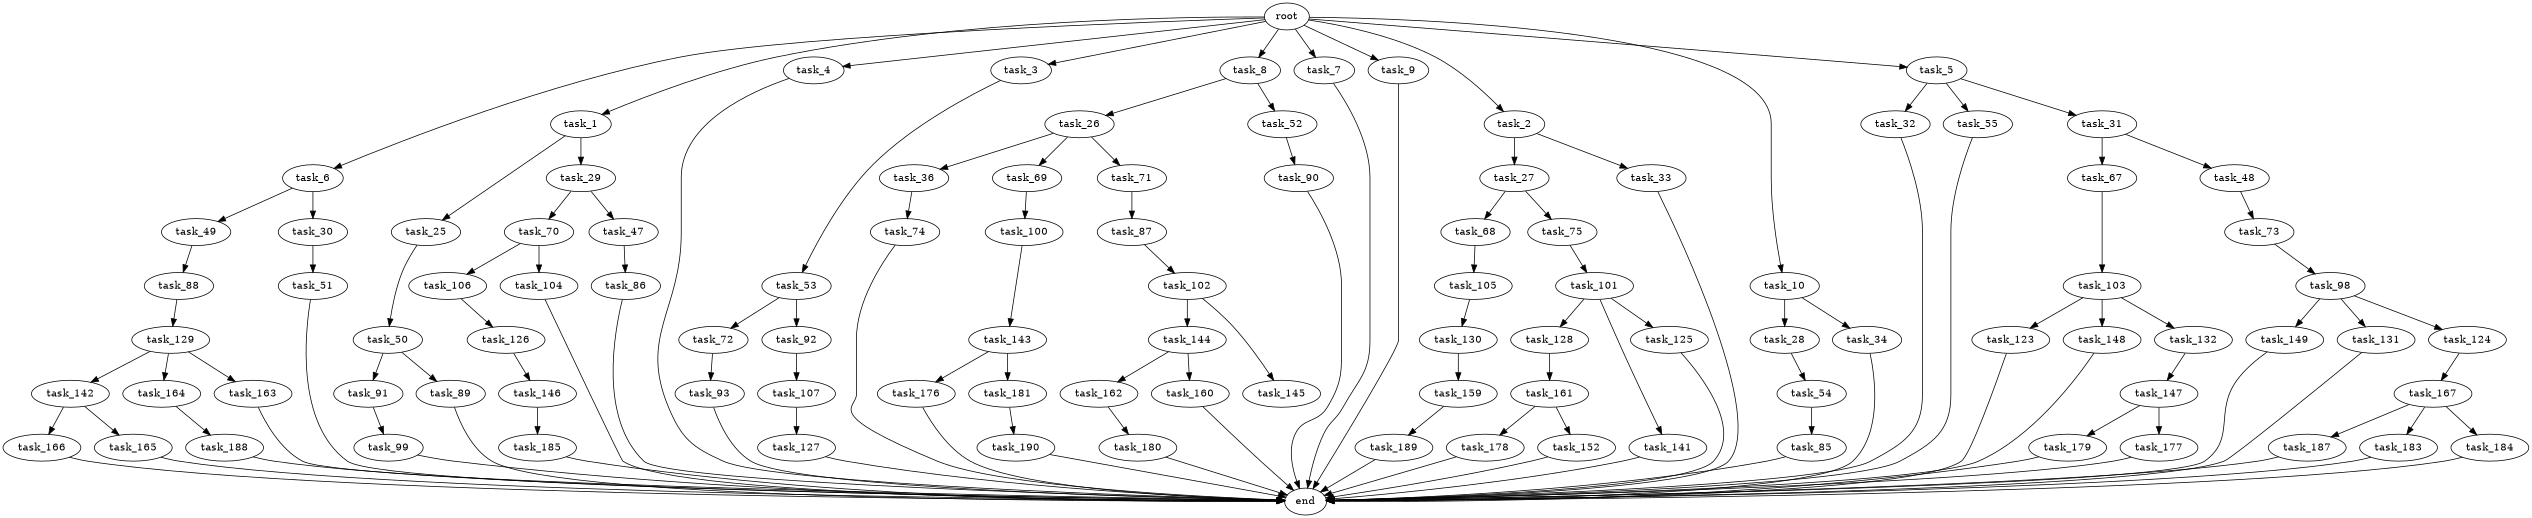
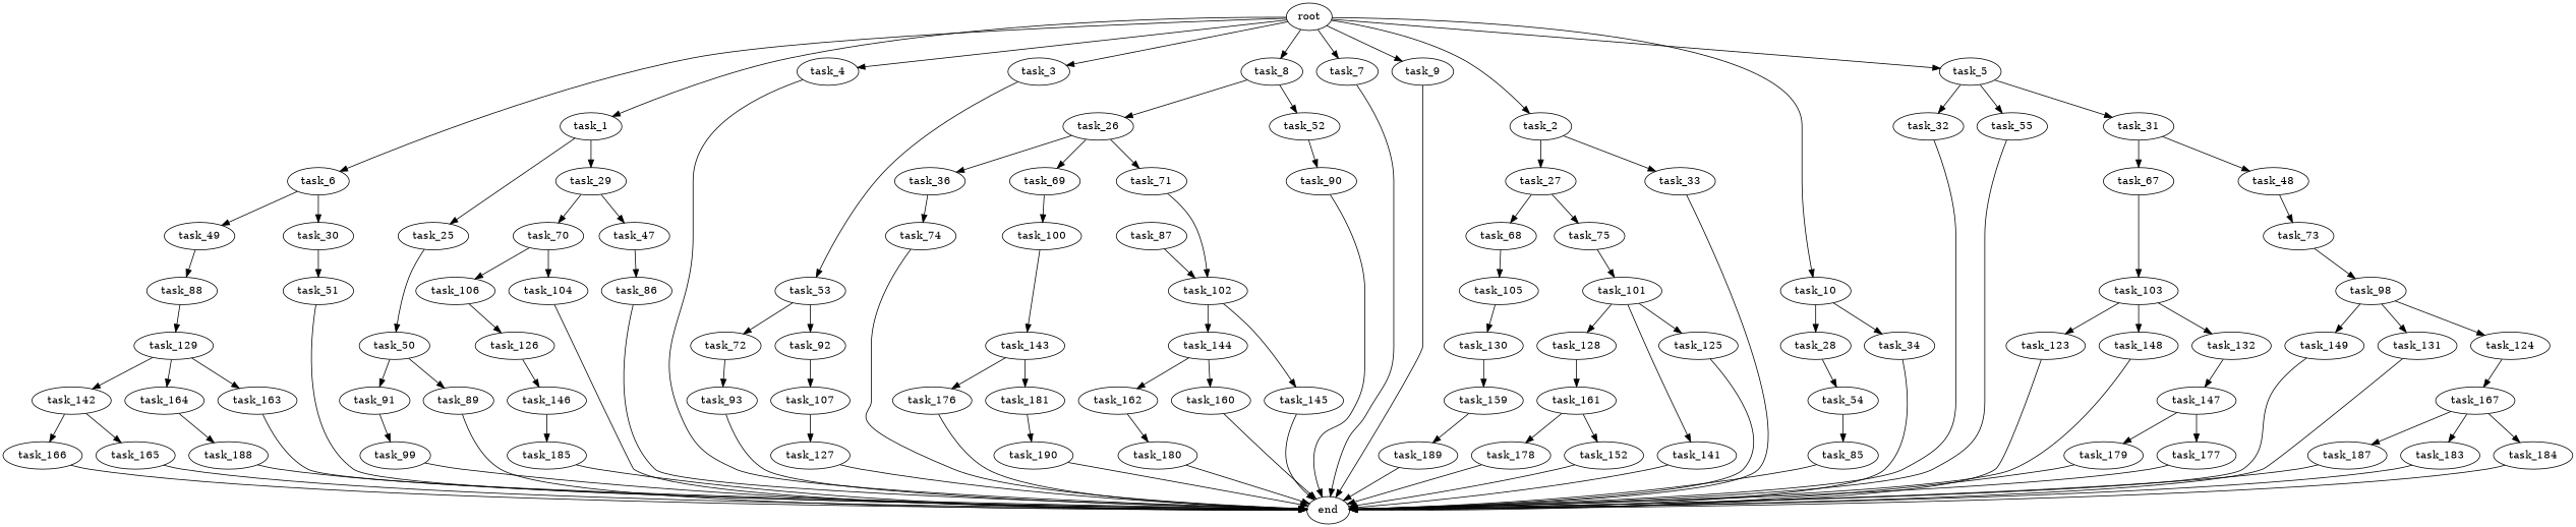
  digraph {
    task_6
    task_49
    task_30
    task_88
    task_51
    task_91
    task_99
    end
    task_187
    task_123
    n11 [label=task_36]
    task_26
    task_69
    task_71
    task_74
    task_100
    task_87
    task_1
    task_25
    task_29
    task_50
    task_70
    task_47
    task_159
    task_189
    task_68
    task_105
    task_130
    task_190
    task_149
    task_72
    task_93
    root
    task_4
    task_3
    task_8
    task_7
    task_9
    task_2
    task_10
    task_5
    task_53
    task_52
    task_27
    task_33
    task_28
    task_34
    task_32
    task_55
    task_31
    task_178
    task_179
    task_144
    task_162
    task_160
    task_180
    task_148
    task_92
    task_98
    task_131
    task_124
    task_167
    task_147
    task_177
    task_85
    task_183
    n67 [label=task_152]
    task_90
    task_184
    task_75
    task_101
    task_86
    task_166
    task_107
    task_127
    task_129
    task_145
    task_128
    task_161
    task_54
    task_142
    task_164
    task_163
    task_143
    task_176
    task_181
    task_188
    task_89
    task_126
    task_146
    task_185
    task_67
    task_48
    task_103
    task_73
    task_165
    task_141
    task_125
    task_106
    task_102
    task_104
    task_132
    task_6 -> task_49
    task_6 -> task_30
    task_49 -> task_88
    task_30 -> task_51
    task_88 -> task_129
    task_51 -> end
    task_91 -> task_99
    task_99 -> end
    task_187 -> end
    task_123 -> end
    n11 -> task_74
    task_26 -> n11
    task_26 -> task_69
    task_26 -> task_71
    task_69 -> task_100
-   task_71 -> task_87
+   task_71 -> task_102
    task_74 -> end
    task_100 -> task_143
    task_87 -> task_102
    task_1 -> task_25
    task_1 -> task_29
    task_25 -> task_50
    task_29 -> task_70
    task_29 -> task_47
    task_50 -> task_91
    task_50 -> task_89
    task_70 -> task_106
    task_70 -> task_104
    task_47 -> task_86
    task_159 -> task_189
    task_189 -> end
    task_68 -> task_105
    task_105 -> task_130
    task_130 -> task_159
    task_190 -> end
    task_149 -> end
    task_72 -> task_93
    task_93 -> end
    root -> task_6
    root -> task_1
    root -> task_4
    root -> task_3
    root -> task_8
    root -> task_7
    root -> task_9
    root -> task_2
    root -> task_10
    root -> task_5
    task_4 -> end
    task_3 -> task_53
    task_8 -> task_26
    task_8 -> task_52
    task_7 -> end
    task_9 -> end
    task_2 -> task_27
    task_2 -> task_33
    task_10 -> task_28
    task_10 -> task_34
    task_5 -> task_32
    task_5 -> task_55
    task_5 -> task_31
    task_53 -> task_72
    task_53 -> task_92
    task_52 -> task_90
    task_27 -> task_68
    task_27 -> task_75
    task_33 -> end
    task_28 -> task_54
    task_34 -> end
    task_32 -> end
    task_55 -> end
    task_31 -> task_67
    task_31 -> task_48
    task_178 -> end
    task_179 -> end
    task_144 -> task_162
    task_144 -> task_160
    task_162 -> task_180
    task_160 -> end
    task_180 -> end
    task_148 -> end
    task_92 -> task_107
    task_98 -> task_149
    task_98 -> task_131
    task_98 -> task_124
    task_131 -> end
    task_124 -> task_167
    task_167 -> task_187
    task_167 -> task_183
    task_167 -> task_184
    task_147 -> task_179
    task_147 -> task_177
    task_177 -> end
    task_85 -> end
    task_183 -> end
    n67 -> end
    task_90 -> end
    task_184 -> end
    task_75 -> task_101
    task_101 -> task_128
    task_101 -> task_141
    task_101 -> task_125
    task_86 -> end
    task_166 -> end
    task_107 -> task_127
    task_127 -> end
    task_129 -> task_142
    task_129 -> task_164
    task_129 -> task_163
+   task_145 -> end
    task_128 -> task_161
    task_161 -> task_178
    task_161 -> n67
    task_54 -> task_85
    task_142 -> task_166
    task_142 -> task_165
    task_164 -> task_188
    task_163 -> end
    task_143 -> task_176
    task_143 -> task_181
    task_176 -> end
    task_181 -> task_190
    task_188 -> end
    task_89 -> end
    task_126 -> task_146
    task_146 -> task_185
    task_185 -> end
    task_67 -> task_103
    task_48 -> task_73
    task_103 -> task_123
    task_103 -> task_148
    task_103 -> task_132
    task_73 -> task_98
    task_165 -> end
    task_141 -> end
    task_125 -> end
    task_106 -> task_126
    task_102 -> task_144
    task_102 -> task_145
    task_104 -> end
    task_132 -> task_147
  }
